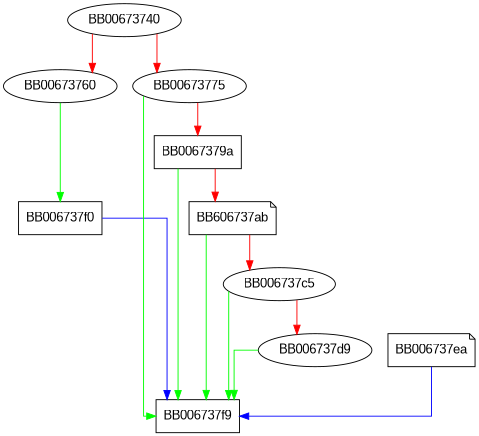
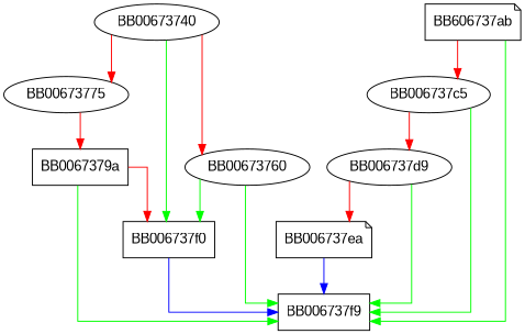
  digraph {
    fontname="Liberation Sans"
    splines=ortho
    node [fontname="Liberation Sans" shape=ellipse]
    edge [color=green fontname="Liberation Sans"]
    BB00673740
    BB006737f0 [shape=box]
    BB00673760
    BB00673775
    BB006737f9 [shape=box]
    BB0067379a [shape=box]
    n7 [label=BB606737ab shape=note]
    BB006737c5
    BB006737d9
    BB006737ea [shape=note]
+   BB00673740 -> BB006737f0
    BB00673740 -> BB00673760 [color=red]
    BB00673740 -> BB00673775 [color=red]
    BB006737f0 -> BB006737f9 [color=blue]
    BB00673760 -> BB006737f0
-   BB00673775 -> BB006737f9
+   BB00673760 -> BB006737f9
    BB00673775 -> BB0067379a [color=red]
    BB0067379a -> BB006737f9
-   BB0067379a -> n7 [color=red]
+   BB0067379a -> BB006737f0 [color=red]
    n7 -> BB006737f9
    n7 -> BB006737c5 [color=red]
    BB006737c5 -> BB006737f9
    BB006737c5 -> BB006737d9 [color=red]
    BB006737d9 -> BB006737f9
+   BB006737d9 -> BB006737ea [color=red]
    BB006737ea -> BB006737f9 [color=blue]
  }
